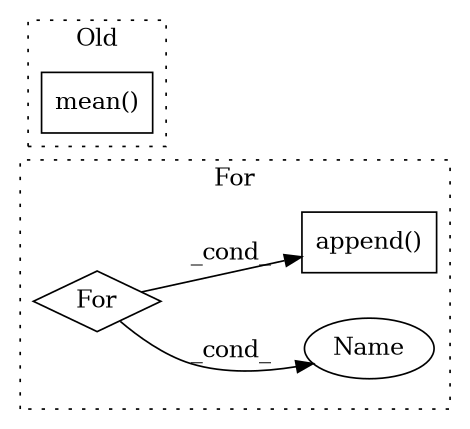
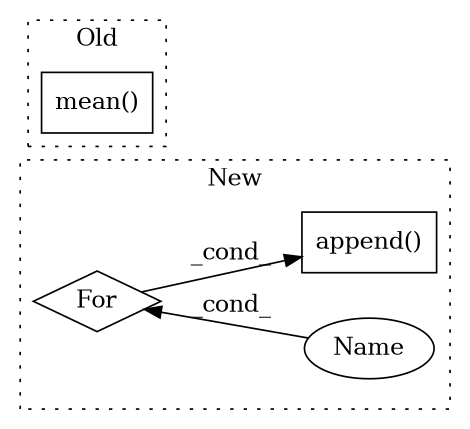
  digraph {
    rankdir=LR
    node [a=75 shape=box]
    n1 [a=107 l="4,14" label=For s="7071,7089" shape=diamond]
    n2 [a=87 l=1 label=Name s=7075 shape=ellipse]
    n3 [l="12,1" label="append()" s="7326,7341"]
    n4 [l=60 label="mean()" s=7409]
    subgraph cluster_1 {
-     label=For
+     label=New
      style=dotted
      n1
      n2
      n3
    }
    subgraph cluster_2 {
      label=Old
      style=dotted
      n4
    }
    n1 -> n3 [label=_cond_]
-   n1 -> n2 [label=_cond_]
+   n2 -> n1 [label=_cond_]
  }
